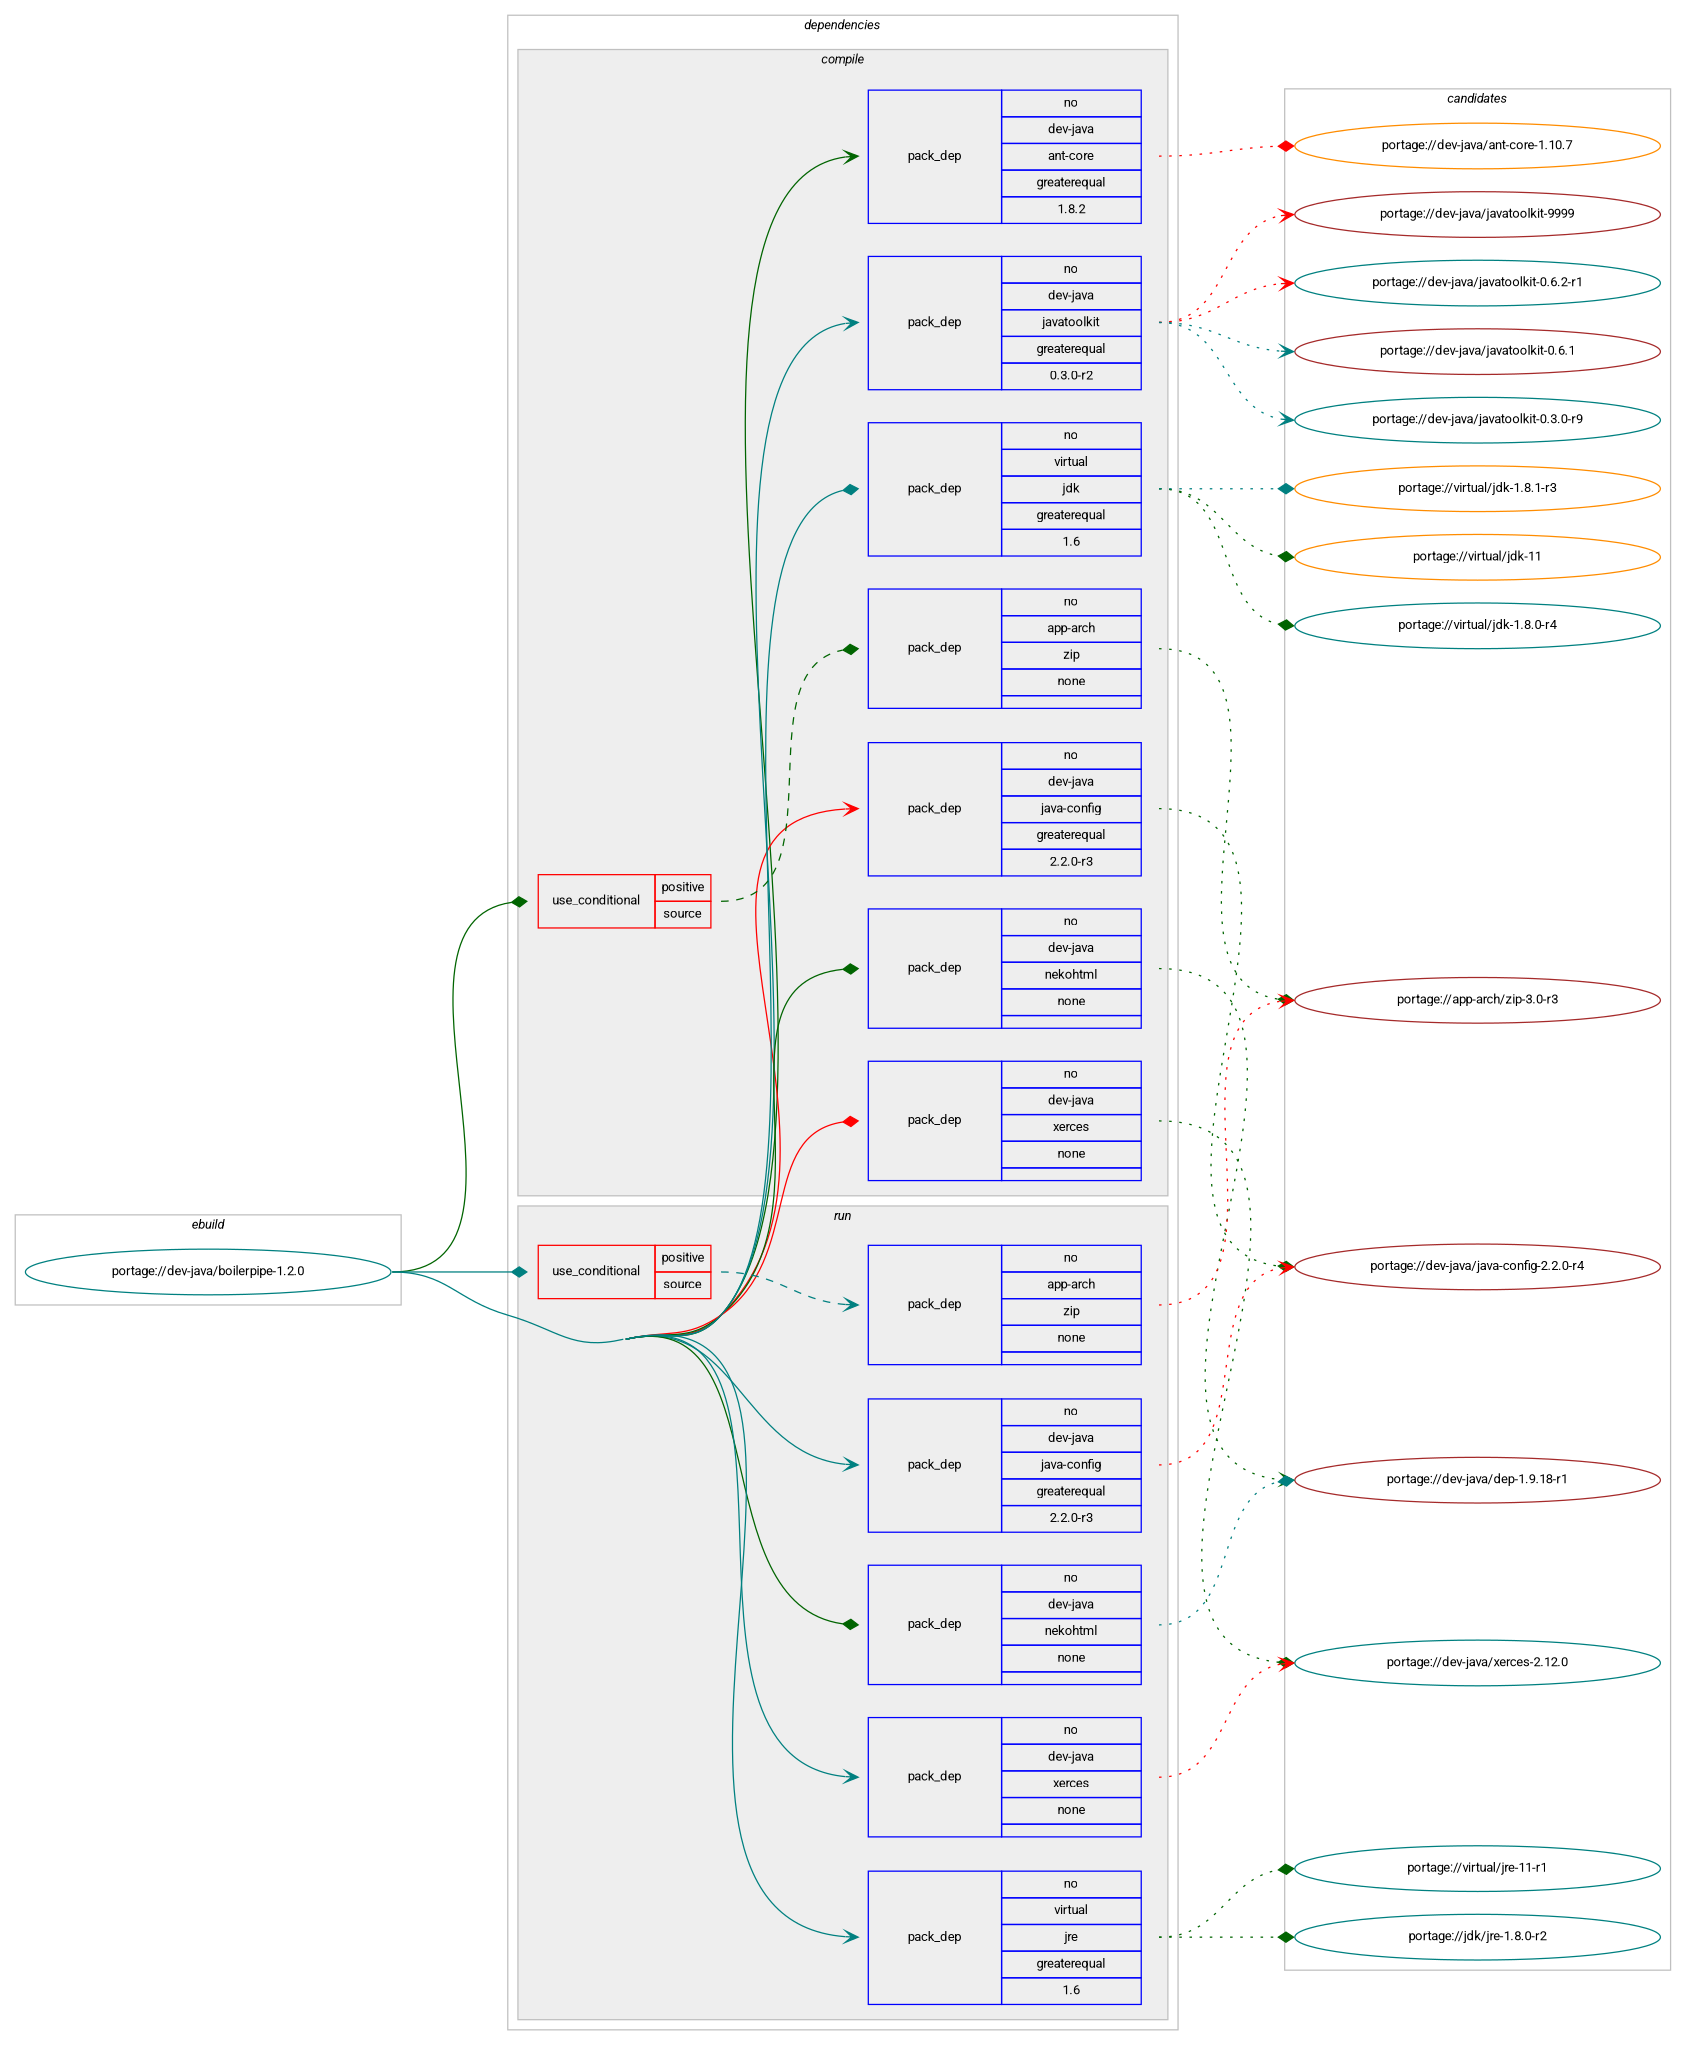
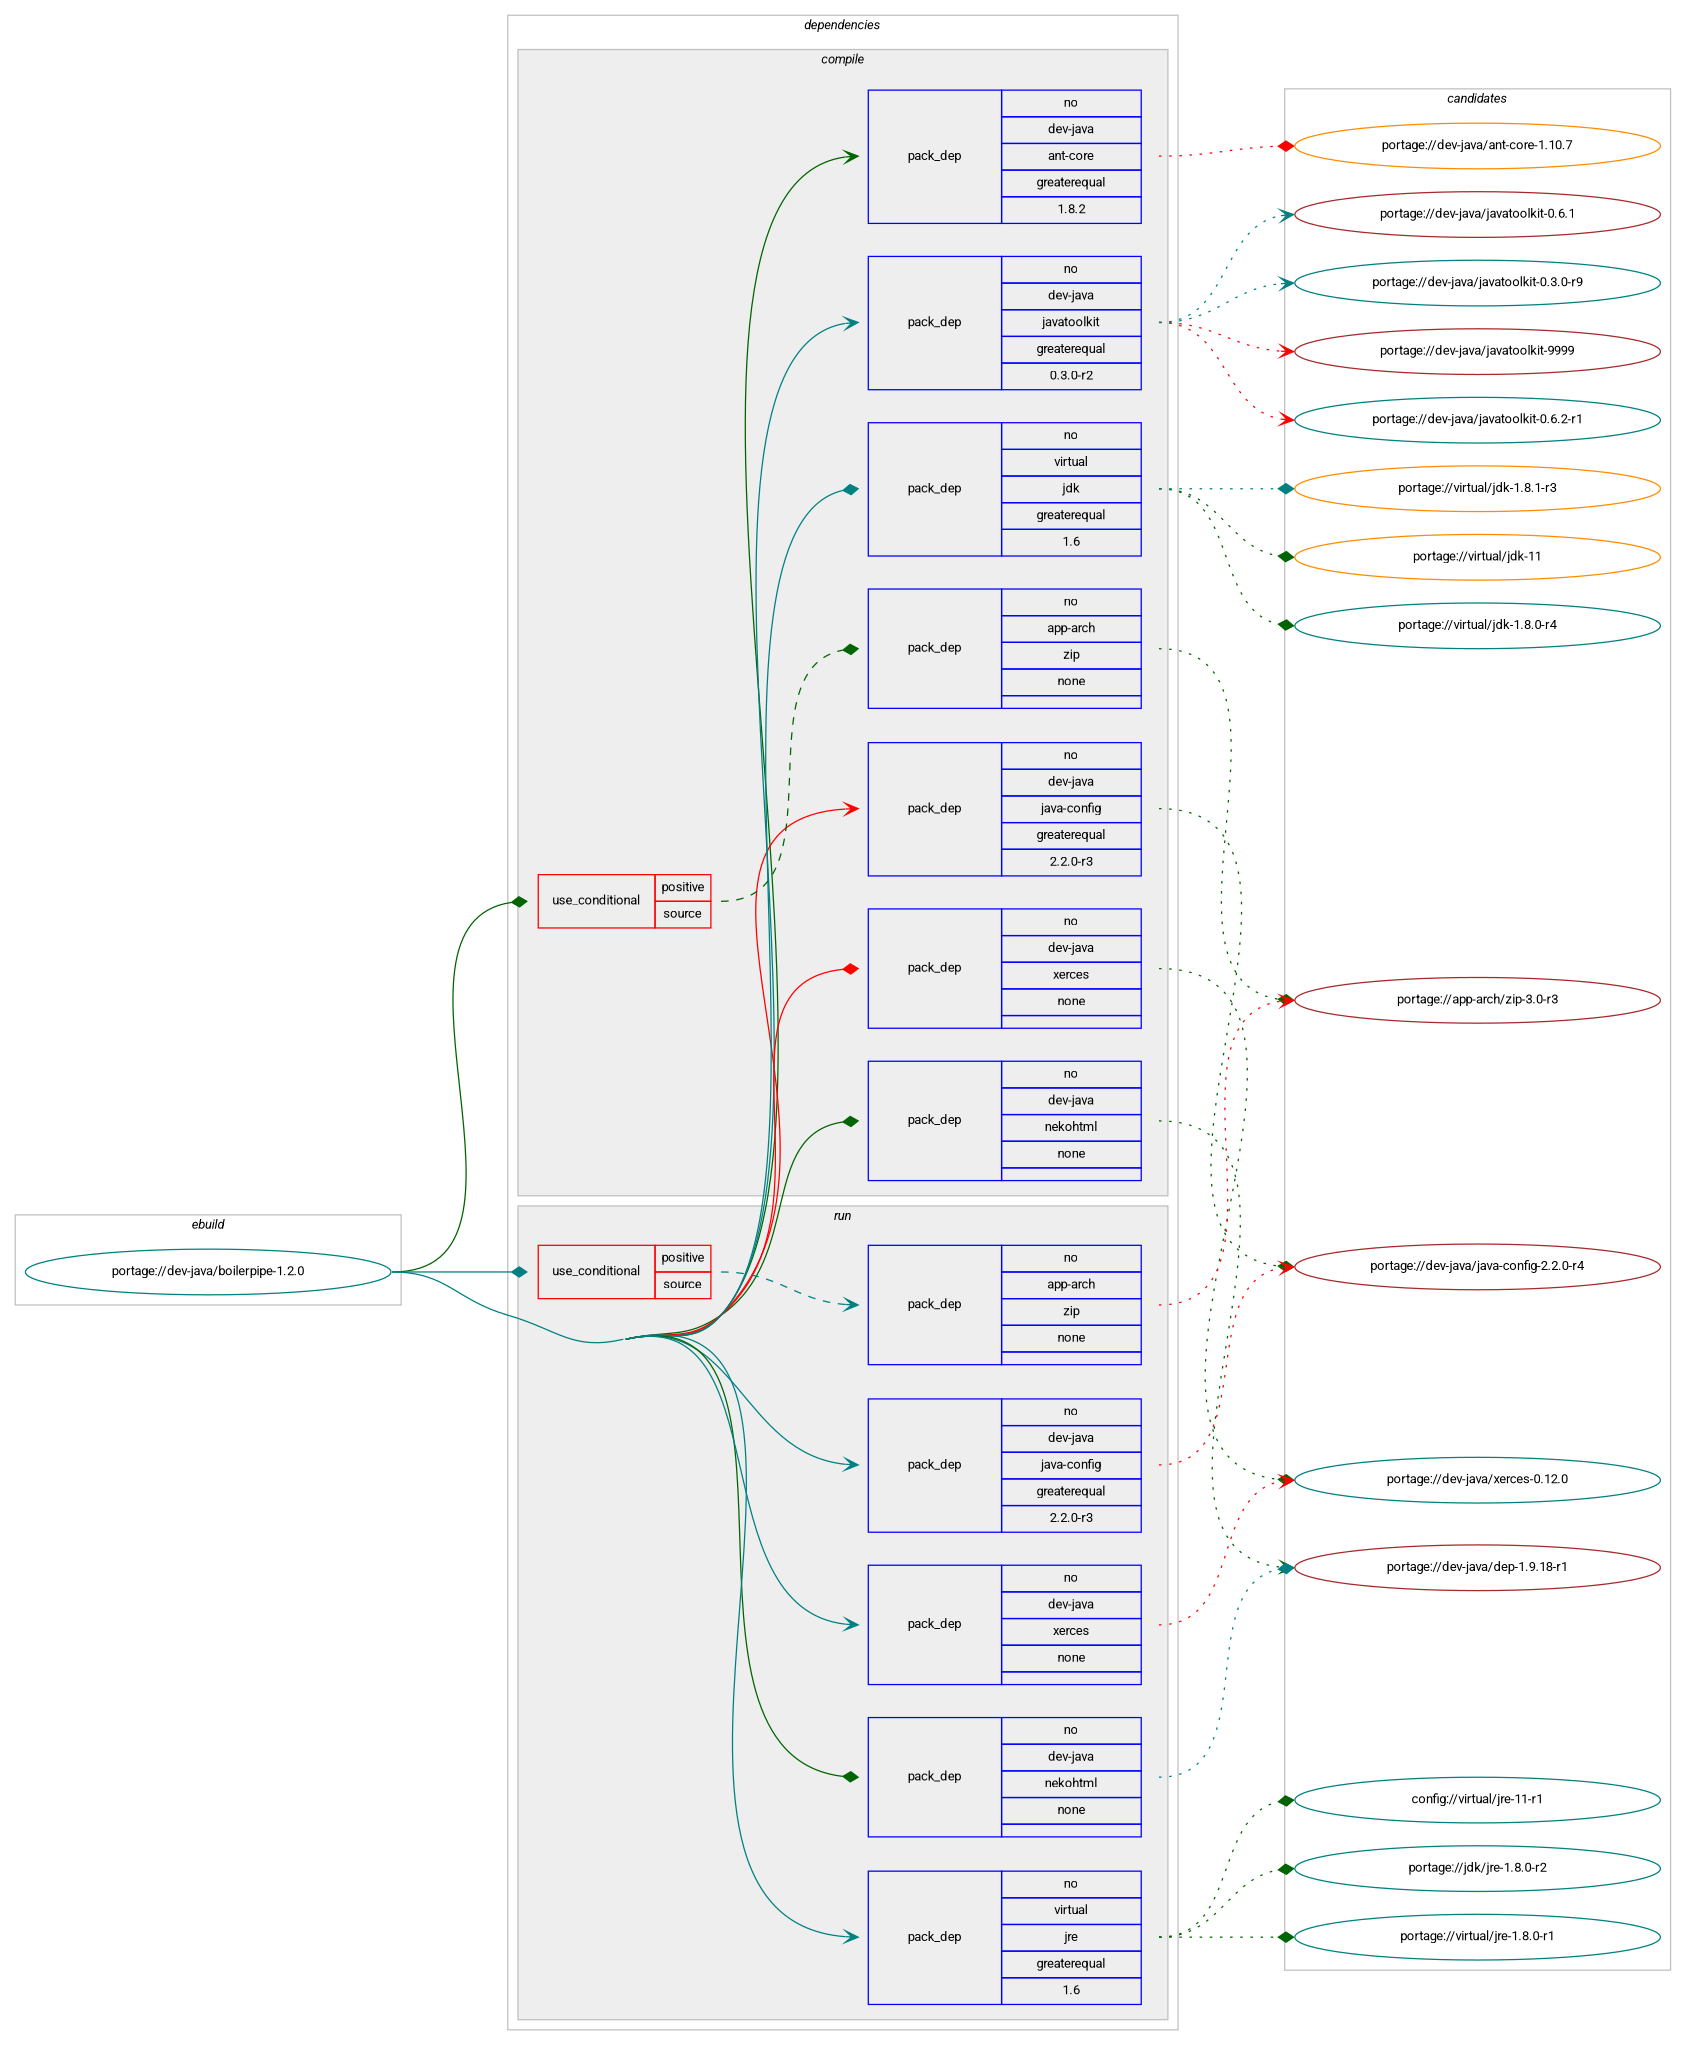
  digraph {
    compound=true
    concentrate=true
    fontname=Roboto
    fontsize=10
    newrank=true
    rankdir=LR
    ranksep=1.5
    node [color=blue fontname=Roboto fontsize=10]
    edge [arrowhead=diamond color=darkgreen fontname=Roboto headport=w style=dotted tailport=e weight=100]
    n1 [color=teal label="portage://dev-java/boilerpipe-1.2.0" width=4]
    n2 [label=<<TABLE BORDER="0" CELLBORDER="1" CELLSPACING="0" CELLPADDING="4" WIDTH="220"><TR><TD ROWSPAN="6" CELLPADDING="30">pack_dep</TD></TR><TR><TD WIDTH="110">no</TD></TR><TR><TD>app-arch</TD></TR><TR><TD>zip</TD></TR><TR><TD>none</TD></TR><TR><TD></TD></TR></TABLE>> shape=none]
    n3 [color=red label=<<TABLE BORDER="0" CELLBORDER="1" CELLSPACING="0" CELLPADDING="4"><TR><TD ROWSPAN="3" CELLPADDING="10">use_conditional</TD></TR><TR><TD>positive</TD></TR><TR><TD>source</TD></TR></TABLE>> shape=none]
    n4 [label=<<TABLE BORDER="0" CELLBORDER="1" CELLSPACING="0" CELLPADDING="4" WIDTH="220"><TR><TD ROWSPAN="6" CELLPADDING="30">pack_dep</TD></TR><TR><TD WIDTH="110">no</TD></TR><TR><TD>dev-java</TD></TR><TR><TD>ant-core</TD></TR><TR><TD>greaterequal</TD></TR><TR><TD>1.8.2</TD></TR></TABLE>> shape=none]
    n5 [label=<<TABLE BORDER="0" CELLBORDER="1" CELLSPACING="0" CELLPADDING="4" WIDTH="220"><TR><TD ROWSPAN="6" CELLPADDING="30">pack_dep</TD></TR><TR><TD WIDTH="110">no</TD></TR><TR><TD>dev-java</TD></TR><TR><TD>java-config</TD></TR><TR><TD>greaterequal</TD></TR><TR><TD>2.2.0-r3</TD></TR></TABLE>> shape=none]
    n6 [label=<<TABLE BORDER="0" CELLBORDER="1" CELLSPACING="0" CELLPADDING="4" WIDTH="220"><TR><TD ROWSPAN="6" CELLPADDING="30">pack_dep</TD></TR><TR><TD WIDTH="110">no</TD></TR><TR><TD>dev-java</TD></TR><TR><TD>javatoolkit</TD></TR><TR><TD>greaterequal</TD></TR><TR><TD>0.3.0-r2</TD></TR></TABLE>> shape=none]
    n7 [label=<<TABLE BORDER="0" CELLBORDER="1" CELLSPACING="0" CELLPADDING="4" WIDTH="220"><TR><TD ROWSPAN="6" CELLPADDING="30">pack_dep</TD></TR><TR><TD WIDTH="110">no</TD></TR><TR><TD>dev-java</TD></TR><TR><TD>nekohtml</TD></TR><TR><TD>none</TD></TR><TR><TD></TD></TR></TABLE>> shape=none]
    n8 [label=<<TABLE BORDER="0" CELLBORDER="1" CELLSPACING="0" CELLPADDING="4" WIDTH="220"><TR><TD ROWSPAN="6" CELLPADDING="30">pack_dep</TD></TR><TR><TD WIDTH="110">no</TD></TR><TR><TD>dev-java</TD></TR><TR><TD>xerces</TD></TR><TR><TD>none</TD></TR><TR><TD></TD></TR></TABLE>> shape=none]
    n9 [label=<<TABLE BORDER="0" CELLBORDER="1" CELLSPACING="0" CELLPADDING="4" WIDTH="220"><TR><TD ROWSPAN="6" CELLPADDING="30">pack_dep</TD></TR><TR><TD WIDTH="110">no</TD></TR><TR><TD>virtual</TD></TR><TR><TD>jdk</TD></TR><TR><TD>greaterequal</TD></TR><TR><TD>1.6</TD></TR></TABLE>> shape=none]
    n10 [label=<<TABLE BORDER="0" CELLBORDER="1" CELLSPACING="0" CELLPADDING="4" WIDTH="220"><TR><TD ROWSPAN="6" CELLPADDING="30">pack_dep</TD></TR><TR><TD WIDTH="110">no</TD></TR><TR><TD>app-arch</TD></TR><TR><TD>zip</TD></TR><TR><TD>none</TD></TR><TR><TD></TD></TR></TABLE>> shape=none]
    n11 [color=red label=<<TABLE BORDER="0" CELLBORDER="1" CELLSPACING="0" CELLPADDING="4"><TR><TD ROWSPAN="3" CELLPADDING="10">use_conditional</TD></TR><TR><TD>positive</TD></TR><TR><TD>source</TD></TR></TABLE>> shape=none]
    n12 [label=<<TABLE BORDER="0" CELLBORDER="1" CELLSPACING="0" CELLPADDING="4" WIDTH="220"><TR><TD ROWSPAN="6" CELLPADDING="30">pack_dep</TD></TR><TR><TD WIDTH="110">no</TD></TR><TR><TD>dev-java</TD></TR><TR><TD>java-config</TD></TR><TR><TD>greaterequal</TD></TR><TR><TD>2.2.0-r3</TD></TR></TABLE>> shape=none]
    n13 [label=<<TABLE BORDER="0" CELLBORDER="1" CELLSPACING="0" CELLPADDING="4" WIDTH="220"><TR><TD ROWSPAN="6" CELLPADDING="30">pack_dep</TD></TR><TR><TD WIDTH="110">no</TD></TR><TR><TD>dev-java</TD></TR><TR><TD>nekohtml</TD></TR><TR><TD>none</TD></TR><TR><TD></TD></TR></TABLE>> shape=none]
    n14 [label=<<TABLE BORDER="0" CELLBORDER="1" CELLSPACING="0" CELLPADDING="4" WIDTH="220"><TR><TD ROWSPAN="6" CELLPADDING="30">pack_dep</TD></TR><TR><TD WIDTH="110">no</TD></TR><TR><TD>dev-java</TD></TR><TR><TD>xerces</TD></TR><TR><TD>none</TD></TR><TR><TD></TD></TR></TABLE>> shape=none]
    n15 [label=<<TABLE BORDER="0" CELLBORDER="1" CELLSPACING="0" CELLPADDING="4" WIDTH="220"><TR><TD ROWSPAN="6" CELLPADDING="30">pack_dep</TD></TR><TR><TD WIDTH="110">no</TD></TR><TR><TD>virtual</TD></TR><TR><TD>jre</TD></TR><TR><TD>greaterequal</TD></TR><TR><TD>1.6</TD></TR></TABLE>> shape=none]
    n16 [color=brown label="portage://app-arch/zip-3.0-r3" width=4]
    n17 [color=darkorange label="portage://dev-java/ant-core-1.10.7" width=4]
    n18 [color=brown label="portage://dev-java/java-config-2.2.0-r4" width=4]
    n19 [color=brown label="portage://dev-java/javatoolkit-9999" width=4]
    n20 [color=teal label="portage://dev-java/javatoolkit-0.6.2-r1" width=4]
    n21 [color=brown label="portage://dev-java/javatoolkit-0.6.1" width=4]
    n22 [color=teal label="portage://dev-java/javatoolkit-0.3.0-r9" width=4]
    n23 [color=brown label="portage://dev-java/dep-1.9.18-r1" width=4]
-   n24 [color=teal label="portage://dev-java/xerces-2.12.0" width=4]
+   n24 [color=teal label="portage://dev-java/xerces-0.12.0" width=4]
    n25 [color=darkorange label="portage://virtual/jdk-11" width=4]
    n26 [color=teal label="portage://virtual/jdk-1.8.0-r4" width=4]
    n27 [color=darkorange label="portage://virtual/jdk-1.8.1-r3" width=4]
-   n28 [color=teal label="portage://virtual/jre-11-r1" width=4]
+   n28 [color=teal label="config://virtual/jre-11-r1" width=4]
    n29 [color=teal label="portage://jdk/jre-1.8.0-r2" width=4]
+   n30 [color=teal label="portage://virtual/jre-1.8.0-r1" width=4]
    subgraph cluster_1 {
      color=gray
      label=<<i>ebuild</i>>
      rank=same
      n1
    }
    subgraph cluster_2 {
      color=gray
      label=<<i>dependencies</i>>
      subgraph cluster_3 {
        color=gray
        fillcolor="#eeeeee"
        label=<<i>compile</i>>
        style=filled
        subgraph sub_4 {
          color=gray
          fillcolor="#eeeeee"
          label=<<i>compile</i>>
          style=filled
          n3
          subgraph sub_5 {
            color=gray
            fillcolor="#eeeeee"
            label=<<i>compile</i>>
            style=filled
            n2
          }
        }
        subgraph sub_6 {
          color=gray
          fillcolor="#eeeeee"
          label=<<i>compile</i>>
          style=filled
          n4
        }
        subgraph sub_7 {
          color=gray
          fillcolor="#eeeeee"
          label=<<i>compile</i>>
          style=filled
          n5
        }
        subgraph sub_8 {
          color=gray
          fillcolor="#eeeeee"
          label=<<i>compile</i>>
          style=filled
          n6
        }
        subgraph sub_9 {
          color=gray
          fillcolor="#eeeeee"
          label=<<i>compile</i>>
          style=filled
          n7
        }
        subgraph sub_10 {
          color=gray
          fillcolor="#eeeeee"
          label=<<i>compile</i>>
          style=filled
          n8
        }
        subgraph sub_11 {
          color=gray
          fillcolor="#eeeeee"
          label=<<i>compile</i>>
          style=filled
          n9
        }
      }
      subgraph cluster_12 {
        color=gray
        fillcolor="#eeeeee"
        label=<<i>compile and run</i>>
        style=filled
      }
      subgraph cluster_13 {
        color=gray
        fillcolor="#eeeeee"
        label=<<i>run</i>>
        style=filled
        subgraph sub_14 {
          color=gray
          fillcolor="#eeeeee"
          label=<<i>run</i>>
          style=filled
          n11
          subgraph sub_15 {
            color=gray
            fillcolor="#eeeeee"
            label=<<i>run</i>>
            style=filled
            n10
          }
        }
        subgraph sub_16 {
          color=gray
          fillcolor="#eeeeee"
          label=<<i>run</i>>
          style=filled
          n12
        }
        subgraph sub_17 {
          color=gray
          fillcolor="#eeeeee"
          label=<<i>run</i>>
          style=filled
          n13
        }
        subgraph sub_18 {
          color=gray
          fillcolor="#eeeeee"
          label=<<i>run</i>>
          style=filled
          n14
        }
        subgraph sub_19 {
          color=gray
          fillcolor="#eeeeee"
          label=<<i>run</i>>
          style=filled
          n15
        }
      }
    }
    subgraph cluster_20 {
      color=gray
      label=<<i>candidates</i>>
      rank=same
      subgraph sub_21 {
        color=black
        label=<<i>candidates</i>>
        nodesep=1
        rank=same
        n16
      }
      subgraph sub_22 {
        color=black
        label=<<i>candidates</i>>
        nodesep=1
        rank=same
        n17
      }
      subgraph sub_23 {
        color=black
        label=<<i>candidates</i>>
        nodesep=1
        rank=same
        n18
      }
      subgraph sub_24 {
        color=black
        label=<<i>candidates</i>>
        nodesep=1
        rank=same
        n19
        n20
        n21
        n22
      }
      subgraph sub_25 {
        color=black
        label=<<i>candidates</i>>
        nodesep=1
        rank=same
        n23
      }
      subgraph sub_26 {
        color=black
        label=<<i>candidates</i>>
        nodesep=1
        rank=same
        n24
      }
      subgraph sub_27 {
        color=black
        label=<<i>candidates</i>>
        nodesep=1
        rank=same
        n25
        n26
        n27
      }
      subgraph sub_28 {
        color=black
        label=<<i>candidates</i>>
        nodesep=1
        rank=same
        n16
      }
      subgraph sub_29 {
        color=black
        label=<<i>candidates</i>>
        nodesep=1
        rank=same
        n18
      }
      subgraph sub_30 {
        color=black
        label=<<i>candidates</i>>
        nodesep=1
        rank=same
        n23
      }
      subgraph sub_31 {
        color=black
        label=<<i>candidates</i>>
        nodesep=1
        rank=same
        n24
      }
      subgraph sub_32 {
        color=black
        label=<<i>candidates</i>>
        nodesep=1
        rank=same
        n28
        n29
+       n30
      }
    }
    n1 -> n3 [style=solid weight=20]
    n1 -> n4 [arrowhead=vee style=solid weight=20]
    n1 -> n5 [arrowhead=vee color=red style=solid weight=20]
    n1 -> n6 [arrowhead=vee color=teal style=solid weight=20]
    n1 -> n7 [style=solid weight=20]
    n1 -> n8 [color=red style=solid weight=20]
    n1 -> n9 [color=teal style=solid weight=20]
    n1 -> n11 [color=teal style=solid weight=20]
    n1 -> n12 [arrowhead=vee color=teal style=solid weight=20]
    n1 -> n13 [style=solid weight=20]
    n1 -> n14 [arrowhead=vee color=teal style=solid weight=20]
    n1 -> n15 [arrowhead=vee color=teal style=solid weight=20]
    n2 -> n16
    n3 -> n2 [style=dashed weight=20]
    n4 -> n17 [color=red]
    n5 -> n18
    n6 -> n19 [arrowhead=vee color=red]
    n6 -> n20 [arrowhead=vee color=red]
    n6 -> n21 [arrowhead=vee color=teal]
    n6 -> n22 [arrowhead=vee color=teal]
    n7 -> n23 [arrowhead=vee]
    n8 -> n24
    n9 -> n25
    n9 -> n26
    n9 -> n27 [color=teal]
    n10 -> n16 [arrowhead=vee color=red]
    n11 -> n10 [arrowhead=vee color=teal style=dashed weight=20]
    n12 -> n18 [arrowhead=vee color=red]
    n13 -> n23 [color=teal]
    n14 -> n24 [arrowhead=vee color=red]
    n15 -> n28
    n15 -> n29
+   n15 -> n30
  }
